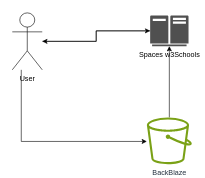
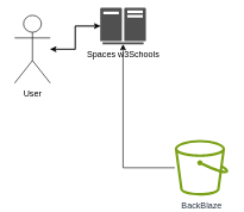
  <mxCell id="0" />
  <mxCell id="1" parent="0" />
  <mxCell id="2" style="edgeStyle=orthogonalEdgeStyle;rounded=0;orthogonalLoop=1;jettySize=auto;html=1;" parent="1" source="3" target="5" edge="1"><mxGeometry relative="1" as="geometry" /></mxCell>
  <mxCell id="3" value="BackBlaze" style="sketch=0;outlineConnect=0;fontColor=#232F3E;gradientColor=none;fillColor=#7AA116;strokeColor=none;dashed=0;verticalLabelPosition=bottom;verticalAlign=top;align=center;html=1;fontSize=12;fontStyle=0;aspect=fixed;pointerEvents=1;shape=mxgraph.aws4.bucket;" parent="1" vertex="1"><mxGeometry x="244.5" y="195" width="75" height="78" as="geometry" /></mxCell>
  <mxCell id="4" style="edgeStyle=orthogonalEdgeStyle;rounded=0;orthogonalLoop=1;jettySize=auto;html=1;" parent="1" source="5" target="8" edge="1"><mxGeometry relative="1" as="geometry" /></mxCell>
- <mxCell id="5" value="Spaces w3Schools" style="sketch=0;pointerEvents=1;shadow=0;dashed=0;html=1;strokeColor=none;fillColor=#505050;labelPosition=center;verticalLabelPosition=bottom;verticalAlign=top;outlineConnect=0;align=center;shape=mxgraph.office.servers.mainframe_host;" parent="1" vertex="1"><mxGeometry x="250" y="25" width="64" height="51" as="geometry" /></mxCell>
+ <mxCell id="5" value="Spaces w3Schools" style="sketch=0;pointerEvents=1;shadow=0;dashed=0;html=1;strokeColor=none;fillColor=#505050;labelPosition=center;verticalLabelPosition=bottom;verticalAlign=top;outlineConnect=0;align=center;shape=mxgraph.office.servers.mainframe_host;" parent="1" vertex="1"><mxGeometry x="140" y="10" width="64" height="51" as="geometry" /></mxCell>
  <mxCell id="6" style="edgeStyle=orthogonalEdgeStyle;rounded=0;orthogonalLoop=1;jettySize=auto;html=1;" parent="1" source="8" target="5" edge="1"><mxGeometry relative="1" as="geometry" /></mxCell>
- <mxCell id="7" style="edgeStyle=orthogonalEdgeStyle;rounded=0;orthogonalLoop=1;jettySize=auto;html=1;" parent="1" source="8" target="3" edge="1"><mxGeometry relative="1" as="geometry"><mxPoint x="282" y="209.5" as="targetPoint" /><mxPoint x="50" y="65" as="sourcePoint" /><Array as="points"><mxPoint x="35" y="235" /></Array></mxGeometry></mxCell>
  <mxCell id="8" value="User&lt;br&gt;" style="shape=umlActor;verticalLabelPosition=bottom;verticalAlign=top;html=1;outlineConnect=0;" parent="1" vertex="1"><mxGeometry x="20" y="20.5" width="50" height="95" as="geometry" /></mxCell>
